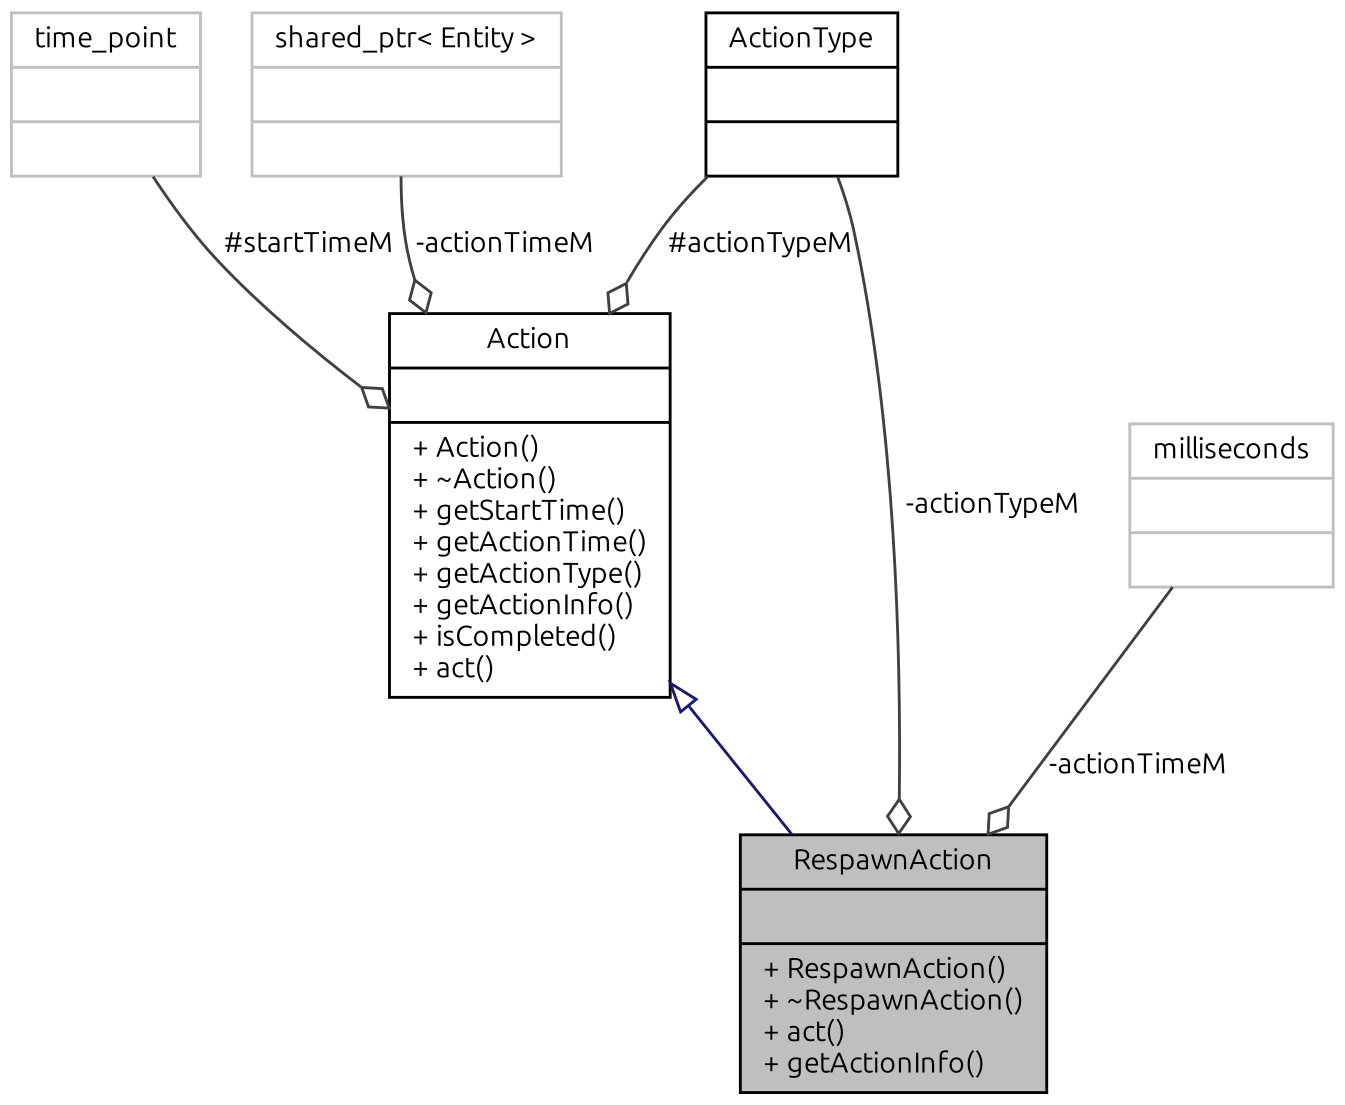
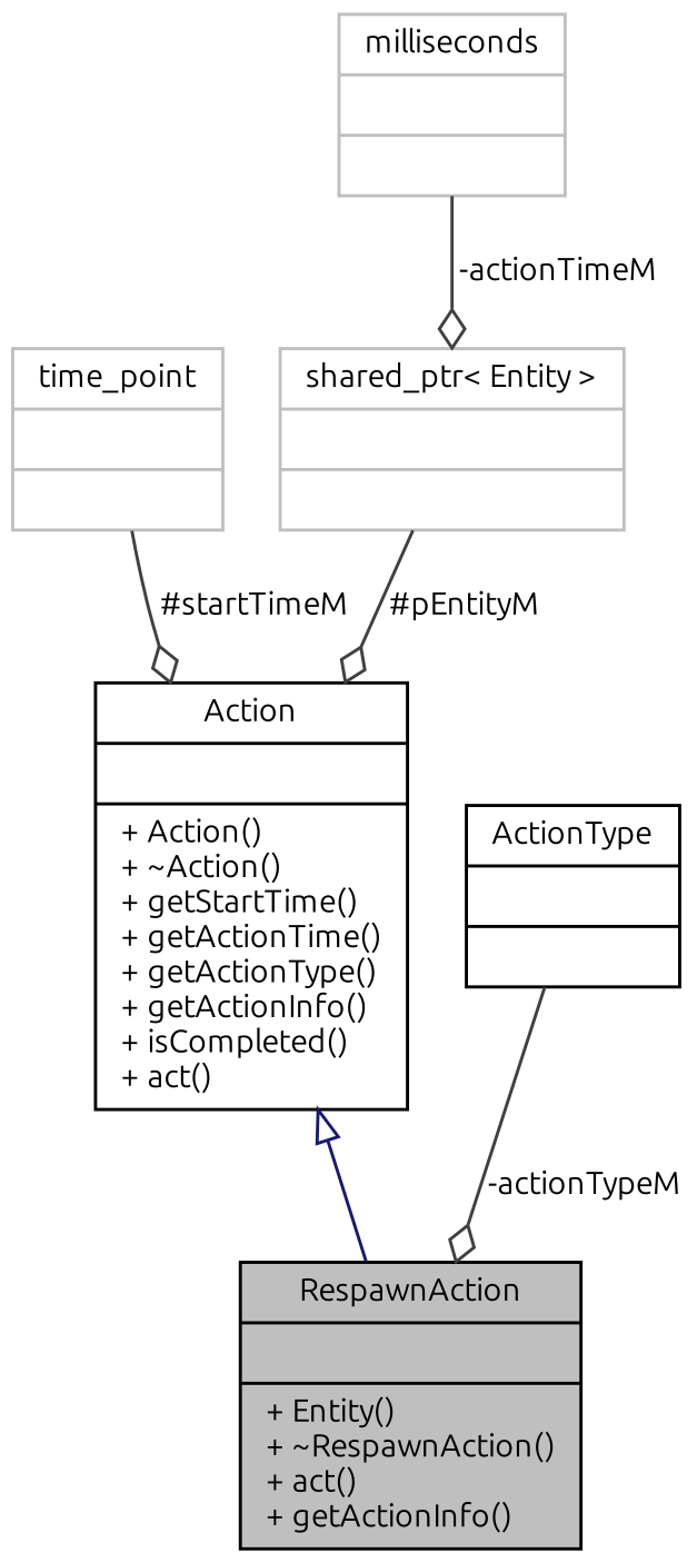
  digraph {
    fontname=Ubuntu
    node [color=black fillcolor=white fontname=Ubuntu fontsize=10 shape=record style=filled]
    edge [color=grey25 fontname=Ubuntu fontsize=10 labelfontname=Helvetica labelfontsize=10 style=solid arrowhead=odiamond]
-   n1 [fillcolor=grey75 fontcolor=black height=0.2 label="{RespawnAction\n||+ RespawnAction()\l+ ~RespawnAction()\l+ act()\l+ getActionInfo()\l}" width=0.4]
+   n1 [fillcolor=grey75 fontcolor=black height=0.2 label="{RespawnAction\n||+ Entity()\l+ ~RespawnAction()\l+ act()\l+ getActionInfo()\l}" width=0.4]
    n2 [height=0.2 label="{Action\n||+ Action()\l+ ~Action()\l+ getStartTime()\l+ getActionTime()\l+ getActionType()\l+ getActionInfo()\l+ isCompleted()\l+ act()\l}" width=0.4]
    n3 [color=grey75 height=0.2 label="{time_point\n||}" width=0.4]
    n4 [color=grey75 height=0.2 label="{milliseconds\n||}" width=0.4]
    n5 [height=0.2 label="{ActionType\n||}" width=0.4]
    n6 [color=grey75 height=0.2 label="{shared_ptr\< Entity \>\n||}" width=0.4]
    n2 -> n1 [arrowtail=onormal color=midnightblue dir=back arrowhead=""]
    n3 -> n2 [label=" #startTimeM"]
-   n4 -> n1 [label=" -actionTimeM"]
+   n4 -> n6 [label=" -actionTimeM"]
    n5 -> n1 [label=" -actionTypeM"]
-   n5 -> n2 [label=" #actionTypeM"]
-   n6 -> n2 [label=" -actionTimeM"]
+   n6 -> n2 [label=" #pEntityM"]
  }
